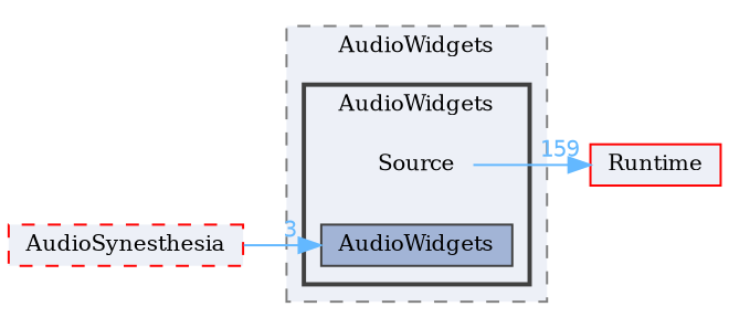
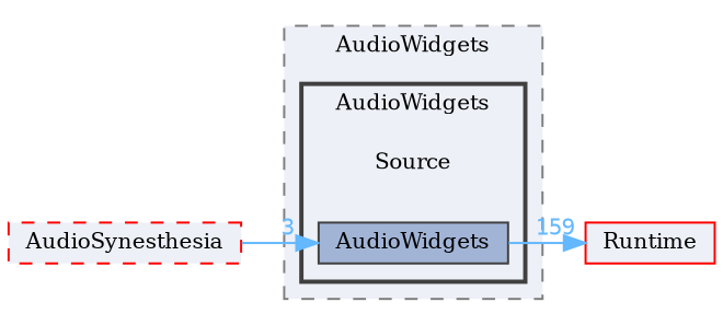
  digraph {
    compound=true
    fontname="DejaVu Serif"
    rankdir=LR
    node [fontname="DejaVu Serif" fontsize=10 shape=box color=red fillcolor="#edf0f7" style=filled]
    edge [color=steelblue1 fontcolor=steelblue1 fontname="DejaVu Serif" fontsize=10 labeldistance=1.5 labelfontname=Helvetica labelfontsize=10]
    n1 [height=0.2 label=Source shape=plaintext width=0.4 color="" fillcolor="" style=""]
    n2 [color=grey25 fillcolor="#a2b4d6" height=0.2 label=AudioWidgets width=0.4]
    n3 [height=0.2 label=Runtime width=0.4]
    n4 [height=0.2 label=AudioSynesthesia style="filled,dashed" width=0.4]
    subgraph cluster_1 {
      bgcolor="#edf0f7"
      fontsize=10
      label=AudioWidgets
      pencolor=grey50
      style="filled,dashed"
      subgraph cluster_2 {
        bgcolor="#edf0f7"
        fontsize=10
        label=AudioWidgets
        pencolor=grey25
        style="filled,bold"
        n1
        n2
      }
    }
-   n1 -> n3 [headlabel=159]
+   n2 -> n3 [headlabel=159]
    n4 -> n2 [headlabel=3]
  }
